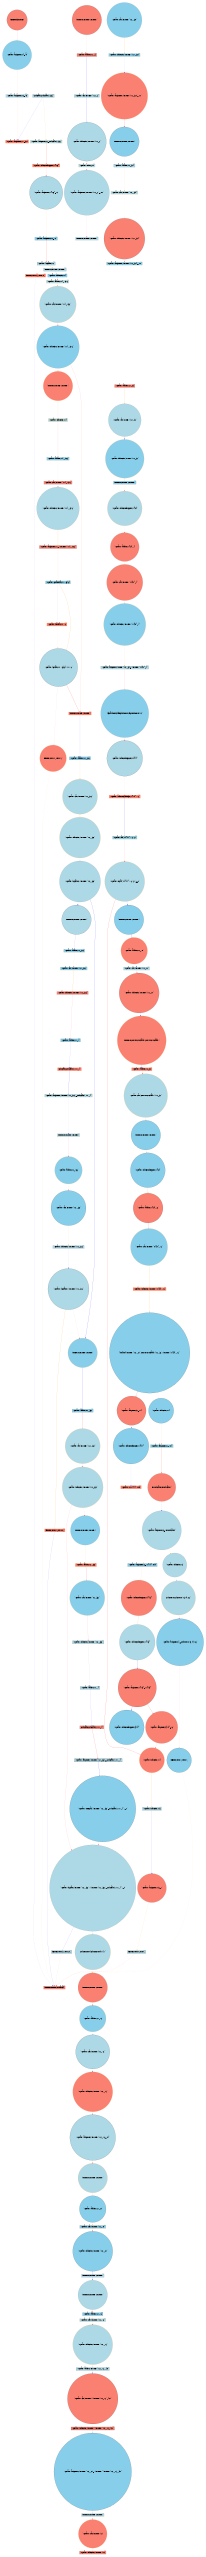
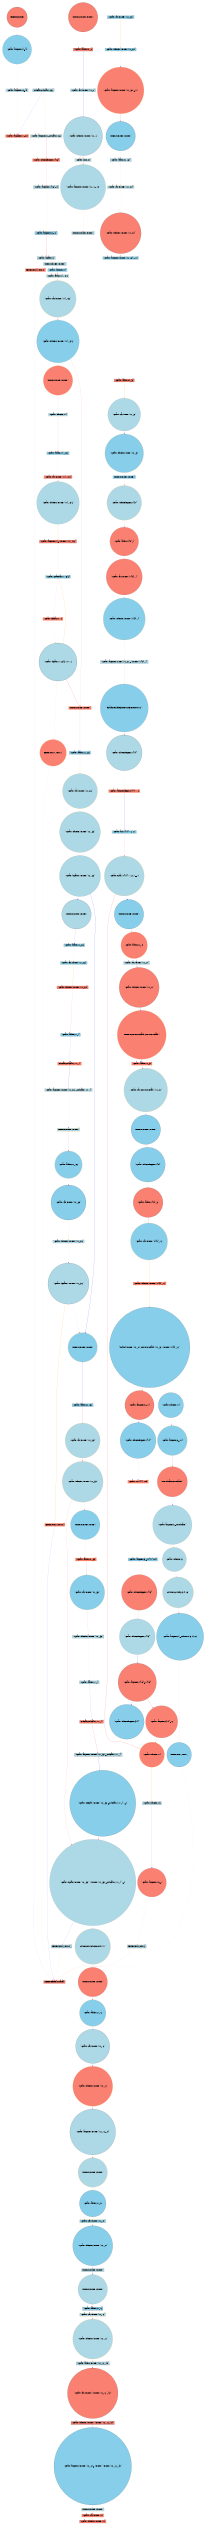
  digraph {
    node [color=darkorange fillcolor=lightblue shape=circle style=filled]
    edge [arrowhead=normal color=red style=dashed]
    n1 [color=gray40 fillcolor=skyblue label="(<operator>.assignment,v14 = a1)"]
    n2 [color=gray40 label="(<operator>.assignment,v13 = a2)" shape=folder]
    n3 [fillcolor=salmon label="(<operator>.assignment,v11 = 512)" shape=folder]
    n4 [color=black label="(Curl_ccalloc,Curl_ccalloc(1, 336))" shape=folder]
    n5 [label="(<operator>.assignment,v2 = Curl_ccalloc(1, 336))" shape=folder]
    n6 [fillcolor=salmon label="(<operator>.indirectIndexAccess,v14[188])" shape=folder]
-   n7 [color=black label="(<operator>.assignment,v14[188] = v2)"]
+   n7 [color=black label="(<operator>.assignment,v14[188] = v2)" shape=folder]
    n8 [color=black fillcolor=skyblue label="(<operator>.assignment,v12 = v2)" shape=folder]
    n9 [color=black label="(<operator>.logicalNot,!v2)" shape=folder]
    n10 [fillcolor=salmon label="(RETURN,return 27;,return 27;)" shape=folder]
    n11 [color=black label="(UNKNOWN,_DWORD *,_DWORD *)" shape=folder]
    n12 [color=gray40 fillcolor=salmon label="(METHOD_RETURN,int __fastcall)" shape=folder]
    n13 [color=gray40 fillcolor=skyblue label="(<operator>.indirection,*v14)" shape=folder]
    n14 [color=gray40 fillcolor=skyblue label="(<operator>.indirection,*(_DWORD *)(*v14 + 1576))"]
    n15 [fillcolor=salmon label="(UNKNOWN,_DWORD *,_DWORD *)"]
    n16 [fillcolor=salmon label="(UNKNOWN,_DWORD *,_DWORD *)" shape=folder]
    n17 [label="(<operator>.indirection,*v14)" shape=folder]
    n18 [color=black fillcolor=skyblue label="(<operator>.addition,v12 + 328)" shape=folder]
    n19 [label="(<operator>.cast,(_DWORD *)(*v14 + 1576))"]
    n20 [label="(<operator>.addition,*v14 + 1576)" shape=folder]
    n21 [color=black fillcolor=salmon label="(<operator>.assignment,v11 = *(_DWORD *)(*v14 + 1576))" shape=folder]
    n22 [fillcolor=skyblue label="(<operator>.greaterThan,v11 > 65464)" shape=folder]
    n23 [color=black label="(<operator>.logicalOr,v11 > 65464 || v11 < 8)"]
    n24 [fillcolor=salmon label="(<operator>.lessThan,v11 < 8)" shape=folder]
    n25 [color=gray40 label="(<operator>.indirection,*(_DWORD *)(*v14 + 1576))"]
    n26 [color=gray40 fillcolor=salmon label="(<operator>.cast,(_DWORD *)(*v14 + 1576))" shape=folder]
    n27 [fillcolor=skyblue label="(<operator>.addition,*v14 + 1576)" shape=folder]
    n28 [fillcolor=salmon label="(RETURN,return 71;,return 71;)"]
    n29 [color=gray40 label="(<operator>.logicalNot,!*(_DWORD *)(v12 + 328))"]
    n30 [color=black label="(UNKNOWN,_DWORD *,_DWORD *)"]
    n31 [fillcolor=skyblue label="(UNKNOWN,_DWORD *,_DWORD *)"]
    n32 [fillcolor=skyblue label="(<operator>.addition,v12 + 328)" shape=folder]
    n33 [color=gray40 fillcolor=skyblue label="(<operator>.addition,v12 + 332)" shape=folder]
    n34 [label="(<operator>.indirection,*(_DWORD *)(v12 + 328))"]
    n35 [label="(<operator>.cast,(_DWORD *)(v12 + 328))"]
    n36 [label="(<operator>.assignment,*(_DWORD *)(v12 + 328) = Curl_ccalloc(1, v11 + 4))" shape=folder]
    n37 [label="(UNKNOWN,_DWORD *,_DWORD *)" shape=folder]
    n38 [fillcolor=skyblue label="(<operator>.addition,v12 + 328)"]
    n39 [color=gray40 fillcolor=salmon label="(<operator>.indirection,*(_DWORD *)(v12 + 328))" shape=folder]
    n40 [color=black fillcolor=skyblue label="(<operator>.addition,v11 + 4)" shape=folder]
    n41 [fillcolor=salmon label="(Curl_ccalloc,Curl_ccalloc(1, v11 + 4))" shape=folder]
    n42 [fillcolor=skyblue label="(<operator>.cast,(_DWORD *)(v12 + 328))" shape=folder]
    n43 [color=black label="(<operator>.logicalNot,!*(_DWORD *)(v12 + 328))"]
    n44 [fillcolor=salmon label="(RETURN,return 27;,return 27;)" shape=folder]
    n45 [color=gray40 label="(<operator>.indirection,*(_DWORD *)(v12 + 328))" shape=folder]
    n46 [color=black fillcolor=skyblue label="(<operator>.cast,(_DWORD *)(v12 + 328))"]
    n47 [color=gray40 label="(<operator>.logicalOr,*(_DWORD *)(v12 + 332) || (*(_DWORD *)(v12 + 332) = Curl_ccalloc(1, v11 + 4)) != 0)"]
    n48 [label="(Curl_conncontrol,Curl_conncontrol(v14, 1))"]
    n49 [color=black label="(RETURN,return 27;,return 27;)" shape=folder]
    n50 [color=gray40 fillcolor=salmon label="(UNKNOWN,_DWORD *,_DWORD *)"]
    n51 [label="(<operator>.indirection,*(_DWORD *)(v12 + 332))"]
    n52 [color=gray40 fillcolor=skyblue label="(UNKNOWN,_DWORD *,_DWORD *)"]
    n53 [fillcolor=salmon label="(<operator>.addition,v12 + 332)" shape=folder]
    n54 [label="(<operator>.cast,(_DWORD *)(v12 + 332))"]
    n55 [color=black fillcolor=skyblue label="(<operator>.notEquals,(*(_DWORD *)(v12 + 332) = Curl_ccalloc(1, v11 + 4)) != 0)"]
    n56 [color=black label="(<operator>.assignment,*(_DWORD *)(v12 + 332) = Curl_ccalloc(1, v11 + 4))" shape=folder]
    n57 [color=black label="(<operator>.indirection,*(_DWORD *)(v12 + 332))" shape=folder]
    n58 [color=black label="(<operator>.addition,v11 + 4)" shape=folder]
    n59 [color=black fillcolor=salmon label="(Curl_ccalloc,Curl_ccalloc(1, v11 + 4))" shape=folder]
    n60 [fillcolor=skyblue label="(<operator>.cast,(_DWORD *)(v12 + 332))"]
    n61 [fillcolor=skyblue label="(<operator>.addition,v12 + 16)"]
    n62 [color=black label="(<operator>.assignment,*(_DWORD *)(v12 + 16) = v14)"]
    n63 [label="(UNKNOWN,_DWORD *,_DWORD *)"]
    n64 [color=black fillcolor=skyblue label="(<operator>.addition,v12 + 20)"]
    n65 [fillcolor=salmon label="(<operator>.indirection,*(_DWORD *)(v12 + 16))"]
    n66 [color=black label="(<operator>.cast,(_DWORD *)(v12 + 16))"]
    n67 [color=black fillcolor=skyblue label="(<operator>.assignment,*(_DWORD *)(v12 + 20) = *(_DWORD *)(*(_DWORD *)(v12 + 16) + 420))"]
    n68 [label="(UNKNOWN,_DWORD *,_DWORD *)" shape=folder]
-   n69 [fillcolor=salmon label="(<operator>.cast,(_DWORD *)v12)"]
+   n69 [fillcolor=salmon label="(<operator>.cast,(_DWORD *)v12)" shape=folder]
    n70 [color=black fillcolor=skyblue label="(<operator>.indirection,*(_DWORD *)(v12 + 20))"]
    n71 [color=gray40 label="(UNKNOWN,_DWORD *,_DWORD *)" shape=folder]
    n72 [color=gray40 label="(UNKNOWN,_DWORD *,_DWORD *)"]
    n73 [fillcolor=skyblue label="(<operator>.cast,(_DWORD *)(v12 + 20))" shape=folder]
    n74 [color=black fillcolor=salmon label="(<operator>.indirection,*(_DWORD *)(*(_DWORD *)(v12 + 16) + 420))" shape=folder]
    n75 [color=black fillcolor=salmon label="(<operator>.cast,(_DWORD *)(*(_DWORD *)(v12 + 16) + 420))"]
    n76 [color=black fillcolor=skyblue label="(<operator>.addition,v12 + 16)" shape=folder]
    n77 [color=black label="(<operator>.addition,*(_DWORD *)(v12 + 16) + 420)" shape=folder]
    n78 [label="(<operator>.indirection,*(_DWORD *)(v12 + 16))"]
    n79 [label="(<operator>.cast,(_DWORD *)(v12 + 16))" shape=folder]
    n80 [color=black fillcolor=salmon label="(UNKNOWN,_DWORD *,_DWORD *)"]
    n81 [color=black fillcolor=salmon label="(<operator>.addition,v12 + 8)" shape=folder]
    n82 [color=gray40 fillcolor=salmon label="(<operator>.indirection,*(_DWORD *)v12)" shape=folder]
    n83 [color=gray40 label="(<operator>.assignment,*(_DWORD *)(v12 + 8) = -100)"]
    n84 [color=gray40 label="(UNKNOWN,_DWORD *,_DWORD *)" shape=folder]
    n85 [color=black label="(<operator>.indirection,*(_DWORD *)(v12 + 8))"]
    n86 [label="(<operator>.minus,-100)" shape=folder]
    n87 [color=gray40 label="(<operator>.cast,(_DWORD *)(v12 + 8))" shape=folder]
    n88 [fillcolor=salmon label="(<operator>.assignment,*(_DWORD *)(v12 + 320) = v11)"]
    n89 [color=black fillcolor=skyblue label="(UNKNOWN,_DWORD *,_DWORD *)"]
    n90 [color=black label="(<operator>.addition,v12 + 324)" shape=folder]
    n91 [fillcolor=skyblue label="(<operator>.indirection,*(_DWORD *)(v12 + 320))" shape=folder]
-   n92 [color=gray40 fillcolor=skyblue label="(<operator>.cast,(_DWORD *)(v12 + 320))"]
+   n92 [color=gray40 fillcolor=skyblue label="(<operator>.cast,(_DWORD *)(v12 + 320))" shape=folder]
    n93 [fillcolor=skyblue label="(<operator>.assignment,*(_DWORD *)(v12 + 324) = v11)" shape=folder]
    n94 [color=black fillcolor=salmon label="(<operator>.indirection,*(_DWORD *)(v12 + 324))"]
    n95 [label="(<operator>.cast,(_DWORD *)(v12 + 324))" shape=folder]
    n96 [color=black label="(<operator>.assignment,*(_WORD *)(v12 + 52) = *(_DWORD *)(v14[20] + 4))" shape=folder]
    n97 [color=gray40 fillcolor=skyblue label="(tftp_arithmeticShiftRight_timeouts,tftp_set_timeouts(v12))"]
    n98 [color=black label="(<operator>.indirectIndexAccess,v14[147])"]
    n99 [fillcolor=skyblue label="(<operator>.indirection,*(_WORD *)(v12 + 52))"]
    n100 [color=gray40 fillcolor=skyblue label="(UNKNOWN,_DWORD *,_DWORD *)" shape=folder]
    n101 [label="(<operator>.indirectIndexAccess,v14[20])"]
    n102 [color=gray40 label="(<operator>.cast,(_WORD *)(v12 + 52))"]
    n103 [color=gray40 fillcolor=salmon label="(<operator>.addition,v12 + 52)" shape=folder]
    n104 [fillcolor=skyblue label="(<operator>.indirection,*(_DWORD *)(v14[20] + 4))"]
    n105 [color=gray40 fillcolor=salmon label="(<operator>.cast,(_DWORD *)(v14[20] + 4))"]
    n106 [color=gray40 fillcolor=salmon label="(<operator>.addition,v14[20] + 4)"]
    n107 [fillcolor=salmon label="(<operator>.arithmeticShiftRight,v14[147] >> 6)" shape=folder]
    n108 [label="(<operator>.equals,((v14[147] >> 6) & 1) == 0)"]
    n109 [color=black fillcolor=skyblue label="(UNKNOWN,_DWORD *,_DWORD *)"]
    n110 [fillcolor=salmon label="(<operator>.indirection,*v14)"]
    n111 [fillcolor=salmon label="(<operator>.addition,v12 + 20)"]
    n112 [color=gray40 label="(<operator>.indirection,*v13)" shape=folder]
    n113 [fillcolor=skyblue label="(<operator>.and,(v14[147] >> 6) & 1)" shape=folder]
    n114 [color=black fillcolor=skyblue label="(bind,bind(*(_DWORD *)(v12 + 20), (const struct sockaddr *)(v12 + 52), *(_DWORD *)(v14[20] + 16)))"]
    n115 [color=black fillcolor=skyblue label="(<operator>.indirection,*v14)"]
    n116 [color=black fillcolor=salmon label="(<operator>.assignment,v5 = v14)"]
-   n117 [fillcolor=skyblue label="(<operator>.assignment,v8 = *v14)" shape=folder]
+   n117 [fillcolor=skyblue label="(<operator>.assignment,v8 = *v14)"]
    n118 [color=black fillcolor=skyblue label="(<operator>.indirectIndexAccess,v14[147])"]
    n119 [color=black fillcolor=salmon label="(<operator>.indirection,*(_DWORD *)(v12 + 20))"]
    n120 [fillcolor=salmon label="(UNKNOWN,const struct sockaddr *,const struct sockaddr *)"]
    n121 [fillcolor=salmon label="(<operator>.addition,v12 + 52)" shape=folder]
    n122 [color=gray40 label="(<operator>.cast,(_DWORD *)(v12 + 20))" shape=folder]
    n123 [label="(<operator>.cast,(const struct sockaddr *)(v12 + 52))"]
    n124 [color=black fillcolor=skyblue label="(UNKNOWN,_DWORD *,_DWORD *)"]
    n125 [color=black fillcolor=skyblue label="(<operator>.indirectIndexAccess,v14[20])"]
    n126 [fillcolor=salmon label="(<operator>.indirection,*(_DWORD *)(v14[20] + 16))" shape=folder]
    n127 [fillcolor=skyblue label="(<operator>.cast,(_DWORD *)(v14[20] + 16))"]
    n128 [color=black fillcolor=salmon label="(<operator>.addition,v14[20] + 16)"]
-   n129 [color=gray40 fillcolor=salmon label="(_errno_location,_errno_location())"]
+   n129 [color=gray40 fillcolor=salmon label="(_strerror_location,_errno_location())"]
    n130 [color=gray40 label="(<operator>.assignment,v3 = _errno_location())"]
    n131 [color=gray40 label="(<operator>.indirection,*v3)"]
    n132 [color=gray40 fillcolor=skyblue label="(<operator>.assignment,v6 = v14[147] | 0x40)" shape=folder]
-   n133 [label="(Curl_strerror,Curl_strerror(*v3, v9, 128))"]
+   n133 [label="(Curl_strerror,Curl_tftp(*v3, v9, 128))"]
    n134 [color=black fillcolor=skyblue label="(<operator>.assignment,v4 = Curl_strerror(*v3, v9, 128))"]
    n135 [color=black fillcolor=skyblue label="(RETURN,return 7;,return 7;)"]
    n136 [fillcolor=salmon label="(<operator>.or,v14[147] | 0x40)" shape=folder]
    n137 [color=gray40 fillcolor=salmon label="(<operator>.indirectIndexAccess,v14[148])"]
    n138 [color=gray40 label="(<operator>.indirectIndexAccess,v14[148])"]
    n139 [color=black fillcolor=salmon label="(<operator>.assignment,v14[148] = v14[148])"]
    n140 [color=black fillcolor=skyblue label="(<operator>.indirectIndexAccess,v5[147])"]
    n141 [color=gray40 fillcolor=salmon label="(<operator>.assignment,v5[147] = v6)"]
    n142 [color=gray40 fillcolor=salmon label="(<operator>.assignment,*v13 = 1)"]
-   n143 [color=black label="(RETURN,return 0;,errno 0;)" shape=folder]
+   n143 [color=black label="(RETURN,return 0;,return 0;)" shape=folder]
    n144 [color=black fillcolor=salmon label="(METHOD,tftp_connect)"]
    n1 -> n2 [style=dotted]
    n2 -> n3 [style=dotted]
    n4 -> n3 [arrowhead=dot color=blue]
    n4 -> n5 [arrowhead=dot color=darkorange]
    n5 -> n6 [style=solid]
    n6 -> n7 [arrowhead=dot]
    n7 -> n8 [arrowhead=dot color=darkorange]
    n8 -> n9 [style=solid]
    n9 -> n10 [arrowhead=dot style=dotted]
    n9 -> n11 [arrowhead=dot color=darkorange style=solid]
    n10 -> n12 [color=blue style=dotted]
    n11 -> n13 [arrowhead=odot color=blue]
    n13 -> n20 [style=solid]
    n14 -> n15 [color=darkorange style=dotted]
    n14 -> n16
    n15 -> n17 [arrowhead=odot color=darkorange]
    n16 -> n18 [arrowhead=dot color=blue]
    n17 -> n27
    n18 -> n35 [color=darkorange]
    n19 -> n14
    n20 -> n19 [color=darkorange style=solid]
    n21 -> n22 [arrowhead=odot color=darkorange]
    n22 -> n23 [arrowhead=odot color=darkorange style=solid]
    n22 -> n24 [arrowhead=dot color=blue style=dotted]
    n23 -> n16 [arrowhead=odot style=solid]
    n23 -> n28 [arrowhead=odot style=dotted]
    n24 -> n23 [color=darkorange style=dotted]
    n25 -> n21 [arrowhead=dot color=darkorange style=solid]
    n26 -> n25 [style=dotted]
    n27 -> n26 [arrowhead=odot color=darkorange style=dotted]
    n28 -> n12 [arrowhead=odot color=darkorange style=dotted]
    n29 -> n30 [arrowhead=dot color=blue]
    n29 -> n31 [color=blue style=solid]
    n30 -> n32 [arrowhead=dot color=blue]
    n31 -> n33 [arrowhead=odot color=blue style=solid]
    n32 -> n42 [arrowhead=dot style=dotted]
    n33 -> n54 [arrowhead=odot style=solid]
    n34 -> n29 [arrowhead=odot style=dotted]
    n35 -> n34 [arrowhead=odot color=darkorange style=solid]
    n36 -> n37 [arrowhead=dot color=blue style=dotted]
    n37 -> n38 [arrowhead=dot]
    n38 -> n46 [style=dotted]
    n39 -> n40 [arrowhead=odot]
    n40 -> n41 [arrowhead=dot color=blue]
    n41 -> n36 [arrowhead=odot color=blue style=solid]
    n42 -> n39 [arrowhead=odot color=darkorange style=solid]
    n43 -> n31 [arrowhead=dot style=dotted]
    n43 -> n44 [arrowhead=odot color=darkorange style=solid]
    n44 -> n12 [arrowhead=odot color=blue]
    n45 -> n43 [color=blue style=dotted]
    n46 -> n45 [color=darkorange]
    n47 -> n48 [arrowhead=odot color=blue style=dotted]
    n47 -> n49 [arrowhead=odot color=blue]
    n48 -> n50 [color=darkorange style=dotted]
    n49 -> n12 [arrowhead=dot style=dotted]
    n50 -> n61 [arrowhead=dot]
    n51 -> n47
    n51 -> n52 [arrowhead=dot style=dotted]
    n52 -> n53 [arrowhead=odot color=darkorange]
    n53 -> n60 [arrowhead=odot style=solid]
    n54 -> n51
    n55 -> n47
    n56 -> n55 [arrowhead=odot color=blue style=solid]
    n57 -> n58 [arrowhead=dot color=blue style=dotted]
    n58 -> n59 [arrowhead=odot color=blue]
    n59 -> n56 [style=solid]
    n60 -> n57
    n61 -> n66 [arrowhead=odot color=blue style=dotted]
    n62 -> n63 [arrowhead=dot]
    n63 -> n64 [arrowhead=odot color=darkorange style=solid]
    n64 -> n73 [color=darkorange]
    n65 -> n62
    n66 -> n65 [color=blue style=dotted]
    n67 -> n68 [arrowhead=odot color=blue style=dotted]
    n68 -> n69 [style=dotted]
    n69 -> n82 [arrowhead=odot color=darkorange]
    n70 -> n71 [arrowhead=odot color=blue style=solid]
    n71 -> n72 [color=blue style=solid]
    n72 -> n76 [style=solid]
    n73 -> n70
    n74 -> n67 [arrowhead=odot color=blue]
    n75 -> n74 [arrowhead=odot color=darkorange style=dotted]
    n76 -> n79 [arrowhead=odot style=dotted]
    n77 -> n75 [color=blue]
    n78 -> n77 [color=darkorange]
    n79 -> n78 [arrowhead=dot style=dotted]
    n80 -> n81 [arrowhead=dot style=dotted]
    n81 -> n87 [arrowhead=odot color=blue style=solid]
    n83 -> n84 [arrowhead=dot style=dotted]
    n85 -> n86 [style=dotted]
    n86 -> n83 [style=dotted]
    n87 -> n85 [arrowhead=odot color=blue style=solid]
    n88 -> n89 [arrowhead=dot style=solid]
    n89 -> n90 [color=blue style=dotted]
    n90 -> n95 [color=darkorange]
    n91 -> n88 [arrowhead=dot color=blue style=dotted]
    n92 -> n91 [color=darkorange style=solid]
    n94 -> n93
    n95 -> n94 [arrowhead=odot color=darkorange style=dotted]
    n96 -> n97 [arrowhead=odot]
    n97 -> n98 [arrowhead=dot]
    n98 -> n107 [arrowhead=odot style=dotted]
    n99 -> n100 [arrowhead=odot color=darkorange style=solid]
    n100 -> n101 [style=dotted]
    n101 -> n106 [arrowhead=dot style=dotted]
    n102 -> n99 [color=blue style=solid]
    n103 -> n102 [color=darkorange style=solid]
    n104 -> n96 [arrowhead=dot color=darkorange]
    n105 -> n104 [arrowhead=odot color=blue style=dotted]
    n106 -> n105 [arrowhead=odot color=darkorange style=dotted]
    n107 -> n113 [arrowhead=odot color=blue style=solid]
    n108 -> n109 [arrowhead=dot color=blue]
    n108 -> n110 [arrowhead=odot style=solid]
    n109 -> n111 [arrowhead=odot color=blue style=solid]
    n110 -> n112 [color=darkorange style=solid]
    n111 -> n122 [arrowhead=dot color=blue]
    n112 -> n142 [arrowhead=dot color=blue]
    n113 -> n108 [arrowhead=dot]
    n114 -> n115 [arrowhead=odot color=darkorange style=dotted]
    n114 -> n116 [style=solid]
    n115 -> n117 [style=dotted]
    n116 -> n118 [color=blue style=dotted]
    n117 -> n129 [style=solid]
    n118 -> n136 [color=blue style=dotted]
    n119 -> n120 [arrowhead=dot color=blue]
    n120 -> n121 [arrowhead=dot color=blue style=solid]
    n121 -> n123 [arrowhead=dot]
    n122 -> n119
    n123 -> n124 [arrowhead=odot style=dotted]
    n124 -> n125 [arrowhead=odot]
    n125 -> n128 [color=darkorange style=solid]
    n126 -> n114 [color=darkorange style=solid]
    n127 -> n126 [arrowhead=odot color=darkorange style=solid]
    n128 -> n127 [arrowhead=odot style=solid]
    n129 -> n130 [arrowhead=dot color=blue style=dotted]
    n130 -> n131 [arrowhead=dot color=darkorange style=dotted]
    n130 -> n132 [color=darkorange style=dotted]
    n131 -> n133 [arrowhead=odot color=blue style=dotted]
    n132 -> n137 [arrowhead=odot color=darkorange]
    n133 -> n134 [arrowhead=dot]
    n134 -> n135 [arrowhead=odot color=darkorange]
    n135 -> n12 [arrowhead=dot color=darkorange style=dotted]
    n137 -> n138 [arrowhead=odot color=darkorange style=solid]
    n138 -> n139 [color=blue style=solid]
    n139 -> n140 [color=blue style=solid]
    n139 -> n141 [arrowhead=dot style=solid]
    n141 -> n110 [arrowhead=dot]
    n142 -> n143 [color=darkorange]
    n143 -> n12 [style=dotted]
    n144 -> n1 [arrowhead=odot]
  }
